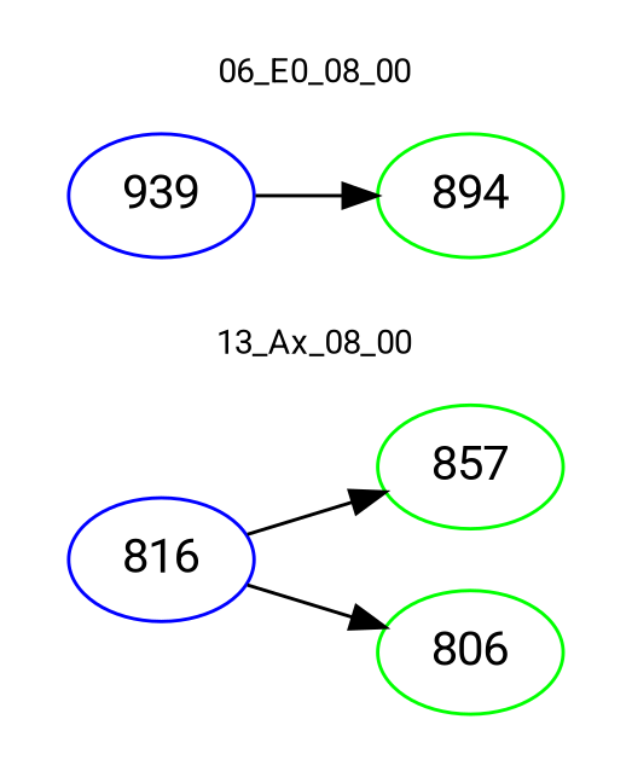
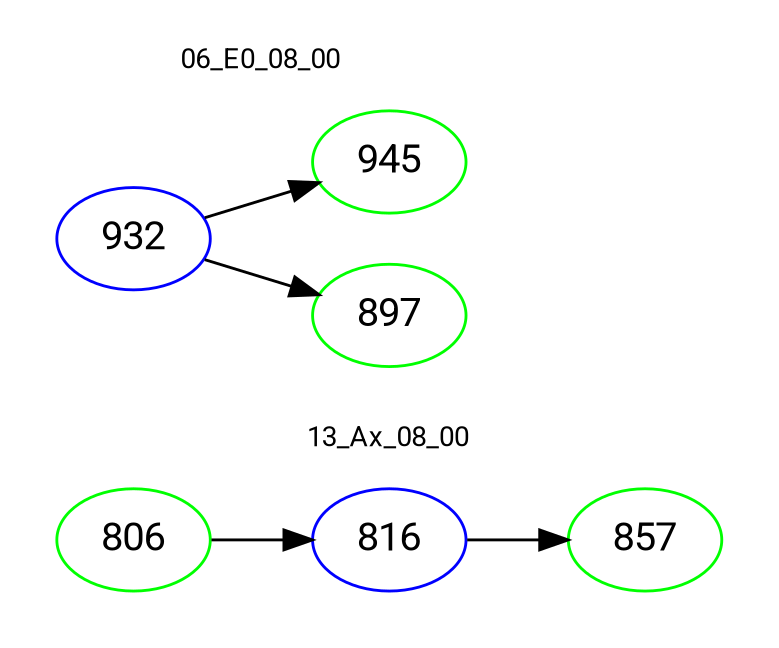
  digraph {
    fontname=Roboto
    rankdir=LR
    node [color=green fontname=Roboto]
    edge [color=black fontname=Roboto]
    n1 [color=blue label=816]
    n2 [label=806]
    n3 [label=857]
-   n4 [color=blue label=939]
-   n5 [label=894]
+   n4 [color=blue label=932]
+   n5 [label=897]
+   n6 [label=945]
    subgraph cluster_1 {
      color=white
      fontsize=10
      label="13_Ax_08_00"
      n1
      n2
      n3
    }
    subgraph cluster_2 {
      color=white
      fontsize=10
      label="06_E0_08_00"
      n4
      n5
+     n6
    }
-   n1 -> n2
+   n2 -> n1
    n1 -> n3
    n4 -> n5
+   n4 -> n6
  }
